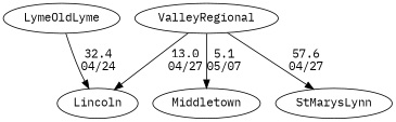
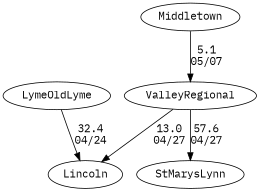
  digraph {
    fontname="IBM Plex Mono"
    node [fontname="IBM Plex Mono"]
    edge [fontname="IBM Plex Mono" random=random]
    ValleyRegional
    StMarysLynn
    Lincoln
    Middletown
    LymeOldLyme
    ValleyRegional -> StMarysLynn [label="57.6\n04/27" weight=43]
    ValleyRegional -> Lincoln [label="13.0\n04/27" weight=87]
-   ValleyRegional -> Middletown [label="5.1\n05/07" weight=95]
+   Middletown -> ValleyRegional [label="5.1\n05/07" weight=95]
    LymeOldLyme -> Lincoln [label="32.4\n04/24" weight=68]
  }
